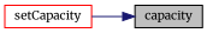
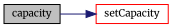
  digraph {
    rankdir=LR
    fontname=Merriweather
    node [fontname=Merriweather fontsize=10 shape=record]
    n1 [color=black fillcolor=grey75 fontcolor=black height=0.2 label=capacity style=filled width=0.4]
    n2 [color=red height=0.2 label=setCapacity width=0.4]
-   n2 -> n1 [color=midnightblue fontname=Merriweather fontsize=10 labelfontname=Helvetica labelfontsize=10 style=solid]
+   n1 -> n2 [color=midnightblue fontname=Merriweather fontsize=10 labelfontname=Helvetica labelfontsize=10 style=solid]
  }
